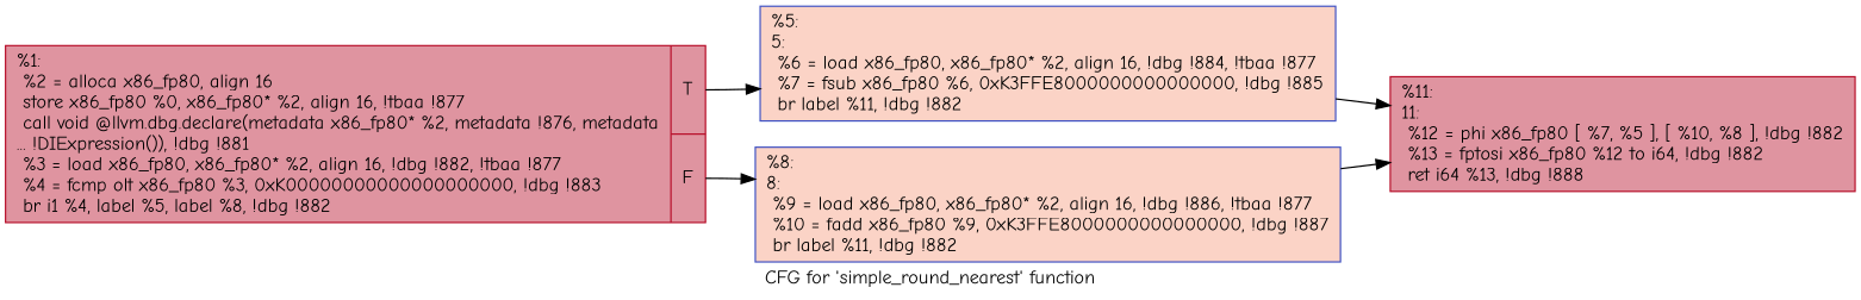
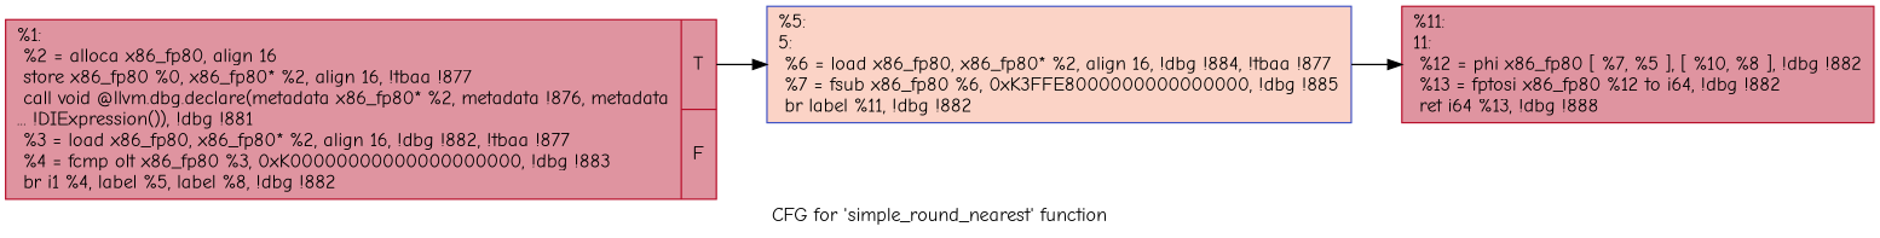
  digraph {
    label="CFG for 'simple_round_nearest' function"
    rankdir=LR
    fontname="Comic Neue"
    node [color="#b70d28ff" fillcolor="#b70d2870" shape=record style=filled fontname="Comic Neue"]
    edge [fontname="Comic Neue"]
    n1 [label="{%1:\l  %2 = alloca x86_fp80, align 16\l  store x86_fp80 %0, x86_fp80* %2, align 16, !tbaa !877\l  call void @llvm.dbg.declare(metadata x86_fp80* %2, metadata !876, metadata\l... !DIExpression()), !dbg !881\l  %3 = load x86_fp80, x86_fp80* %2, align 16, !dbg !882, !tbaa !877\l  %4 = fcmp olt x86_fp80 %3, 0xK00000000000000000000, !dbg !883\l  br i1 %4, label %5, label %8, !dbg !882\l|{<s0>T|<s1>F}}"]
    n2 [color="#3d50c3ff" fillcolor="#f59c7d70" label="{%5:\l5:                                                \l  %6 = load x86_fp80, x86_fp80* %2, align 16, !dbg !884, !tbaa !877\l  %7 = fsub x86_fp80 %6, 0xK3FFE8000000000000000, !dbg !885\l  br label %11, !dbg !882\l}"]
-   n3 [color="#3d50c3ff" fillcolor="#f59c7d70" label="{%8:\l8:                                                \l  %9 = load x86_fp80, x86_fp80* %2, align 16, !dbg !886, !tbaa !877\l  %10 = fadd x86_fp80 %9, 0xK3FFE8000000000000000, !dbg !887\l  br label %11, !dbg !882\l}"]
    n4 [label="{%11:\l11:                                               \l  %12 = phi x86_fp80 [ %7, %5 ], [ %10, %8 ], !dbg !882\l  %13 = fptosi x86_fp80 %12 to i64, !dbg !882\l  ret i64 %13, !dbg !888\l}"]
    n1 -> n2 [tailport=s0]
-   n1 -> n3 [tailport=s1]
    n2 -> n4
-   n3 -> n4
  }
